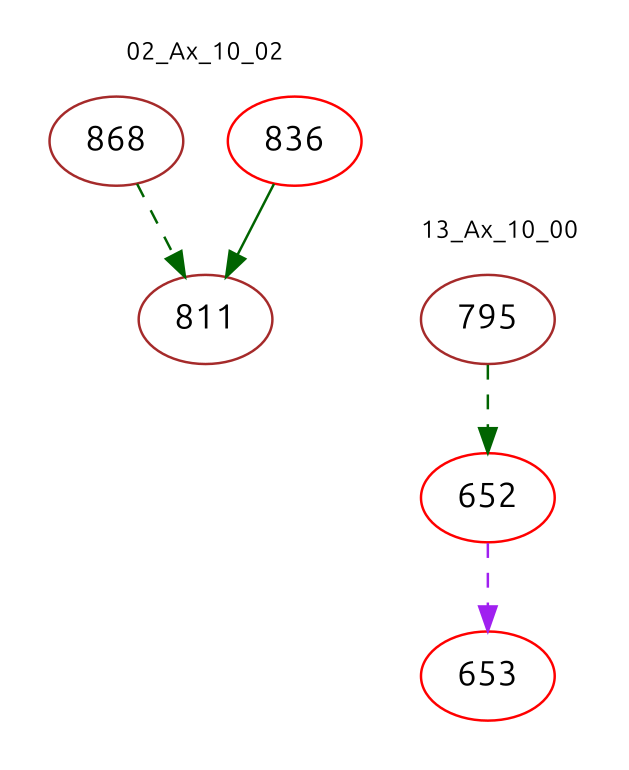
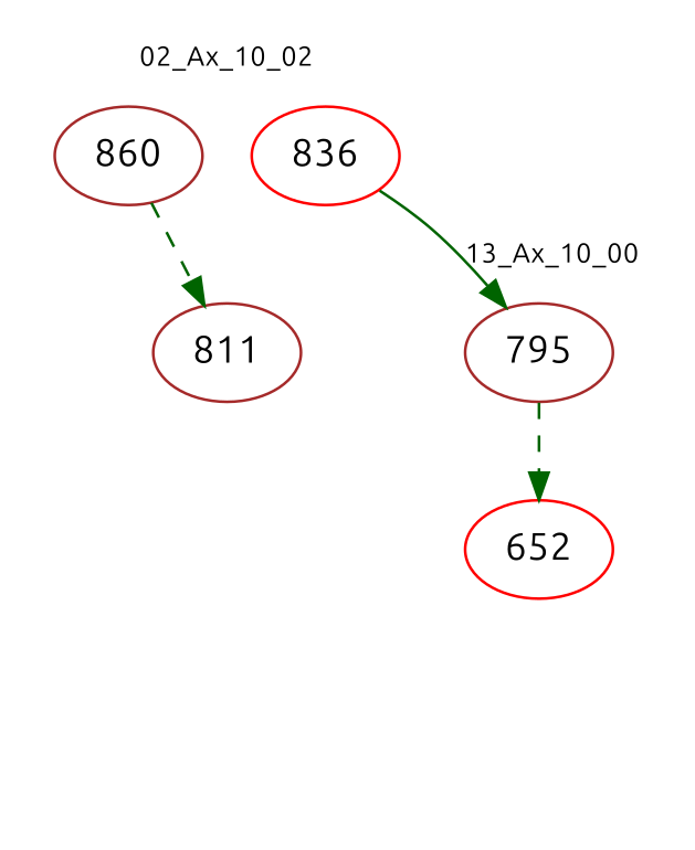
  digraph {
    fontname=Ubuntu
    node [color=brown fontname=Ubuntu]
    edge [color=darkgreen fontname=Ubuntu style=dashed]
    n1 [label=795]
    n2 [color=red label=652]
-   n3 [color=red label=653]
    n4 [color=red label=836]
    n5 [label=811]
-   n6 [label=868]
+   n6 [label=860]
    subgraph cluster_1 {
      color=white
      fontsize=10
      label="13_Ax_10_00"
      n1
      n2
-     n3
    }
    subgraph cluster_2 {
      color=white
      fontsize=10
      label="02_Ax_10_02"
      n4
      n5
      n6
    }
    n1 -> n2
-   n2 -> n3 [color=purple]
-   n4 -> n5 [style=solid]
+   n4 -> n1 [style=solid]
    n6 -> n5
  }
